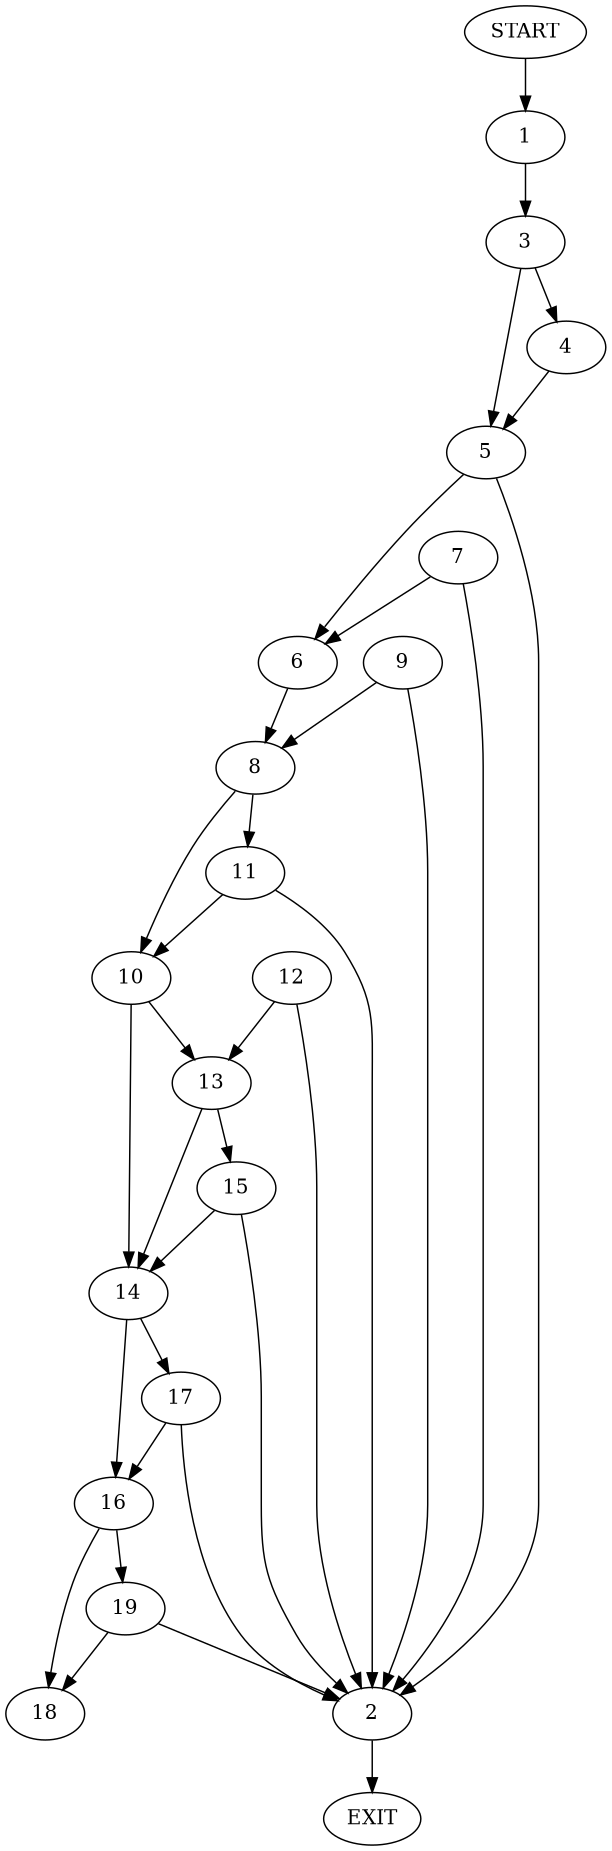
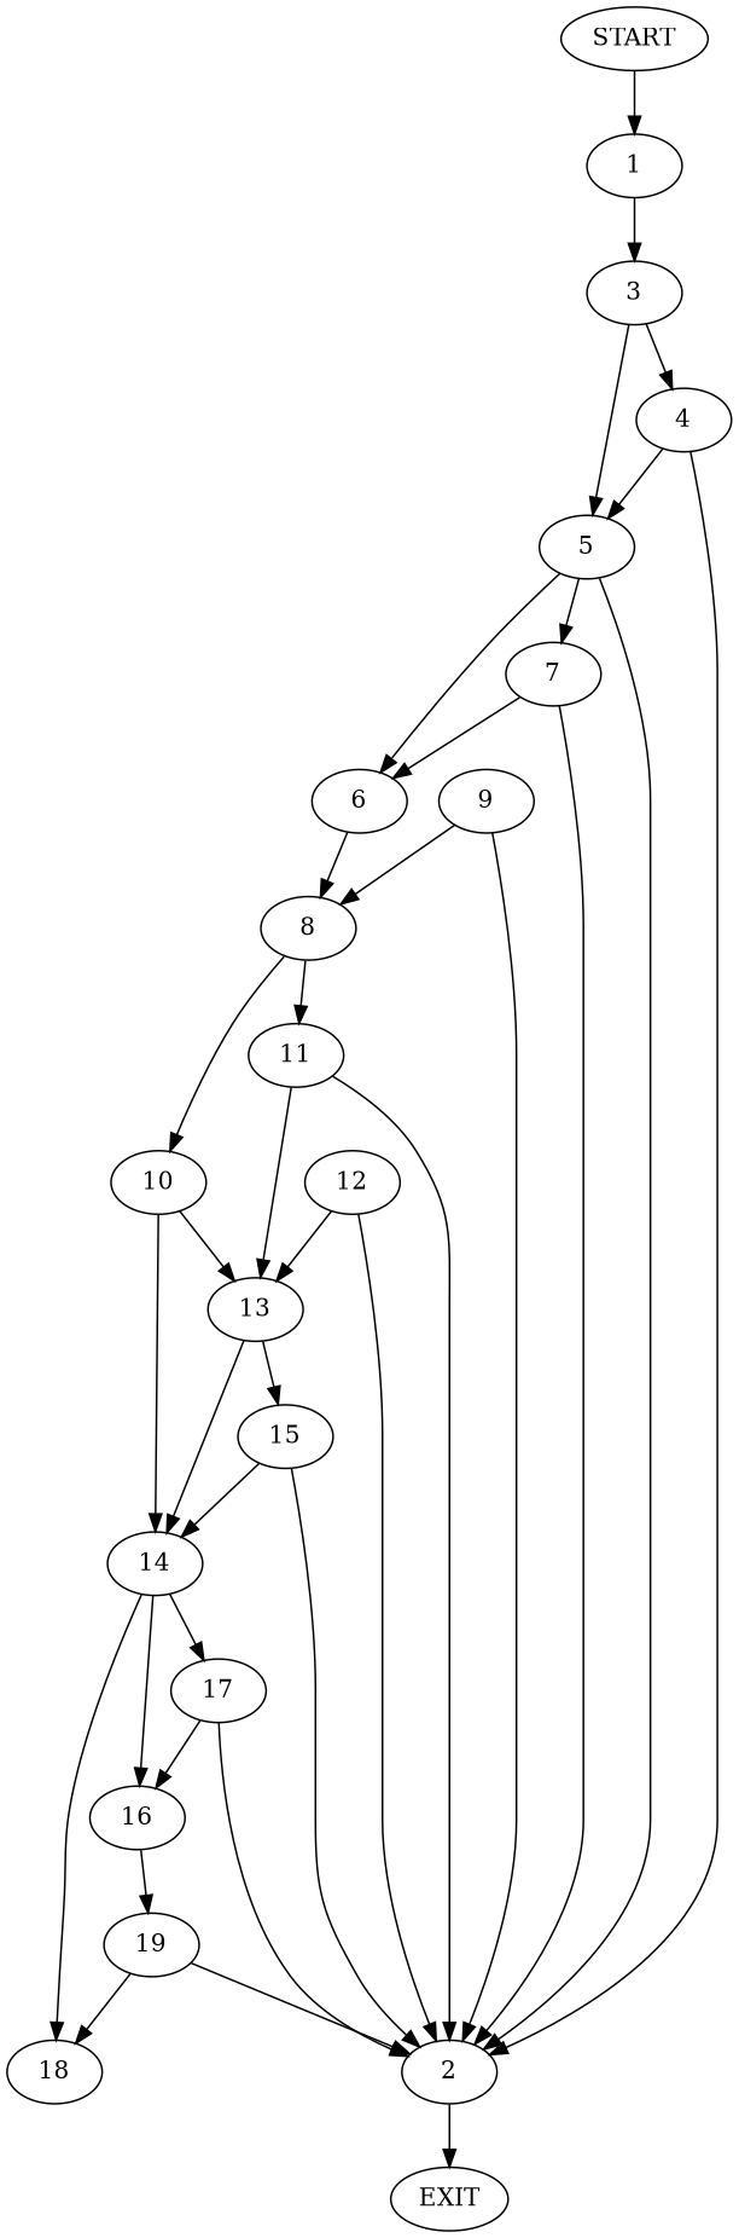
  digraph {
    n1 [label=START]
    1
    3
    n4 [label=EXIT]
    2
    4
    5
    6
    7
    8
    10
    11
    9
    13
    14
    12
    15
    16
    17
    18
    19
    n1 -> 1
    1 -> 3
    3 -> 4
    3 -> 5
    2 -> n4
+   4 -> 2
    4 -> 5
    5 -> 2
    5 -> 6
+   5 -> 7
    6 -> 8
    7 -> 2
    7 -> 6
    8 -> 10
    8 -> 11
    10 -> 13
    10 -> 14
    11 -> 2
-   11 -> 10
+   11 -> 13
    9 -> 2
    9 -> 8
    13 -> 14
    13 -> 15
    14 -> 16
    14 -> 17
    12 -> 2
    12 -> 13
    15 -> 2
    15 -> 14
-   16 -> 18
+   14 -> 18
    16 -> 19
    17 -> 2
    17 -> 16
    19 -> 2
    19 -> 18
  }
